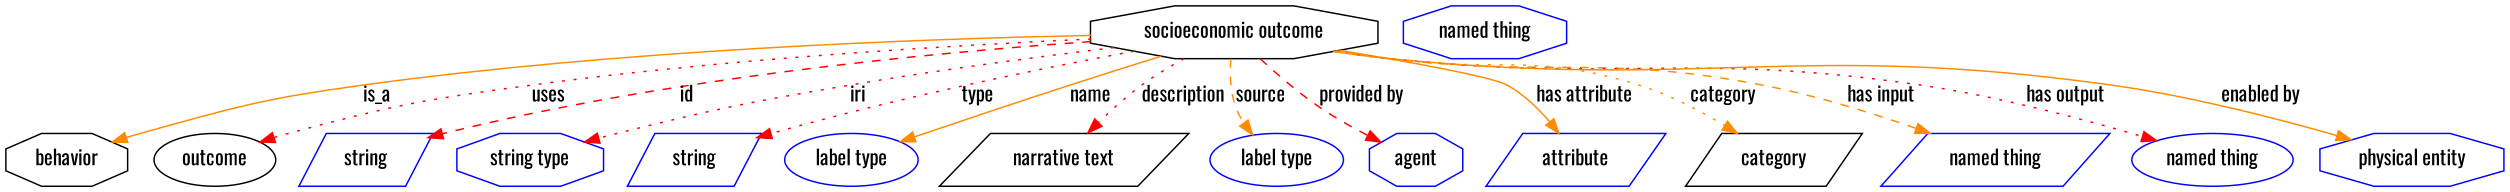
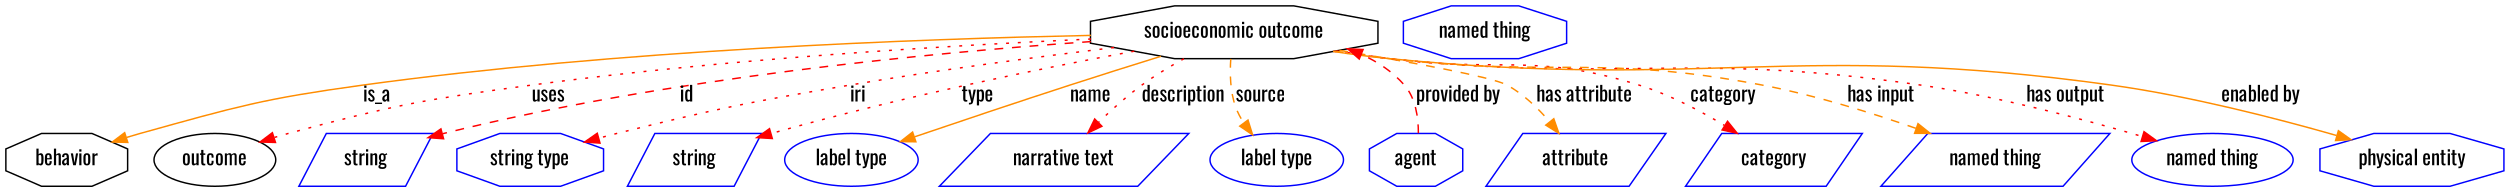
  digraph {
    fontname=Oswald
    node [fontname=Oswald shape=octagon color=blue]
    edge [color=red fontname=Oswald style=dotted]
    n1 [height=0.5 label="socioeconomic outcome" width=2.69 color=""]
    behavior [height=0.5 width=1.1555 color=""]
    outcome [height=0.5 shape=ellipse width=1.1555 color=""]
    n4 [height=0.5 label=string shape=parallelogram width=0.84854]
    n5 [height=0.5 label="string type" width=1.011]
    n6 [height=0.5 label=string shape=parallelogram width=0.84854]
    n7 [height=0.5 label="label type" shape=ellipse width=1.2638]
-   n8 [color=black height=0.5 label="narrative text" shape=parallelogram width=1.6068]
+   n8 [height=0.5 label="narrative text" shape=parallelogram width=1.6068]
    n9 [height=0.5 label="label type" shape=ellipse width=1.2638]
    n10 [height=0.5 label=agent width=0.83048]
    n11 [height=0.5 label=attribute shape=parallelogram width=1.1193]
-   category [height=0.5 shape=parallelogram width=1.1374 color=""]
+   category [height=0.5 shape=parallelogram width=1.1374]
    n13 [height=0.5 label="named thing" shape=parallelogram width=1.5346]
    n14 [height=0.5 label="named thing" shape=ellipse width=1.5346]
    n15 [height=0.5 label="physical entity" width=1.7332]
    n16 [height=0.5 label="named thing" width=1.5346]
    n1 -> behavior [color=darkorange label=is_a style=solid]
    n1 -> outcome [label=uses]
    n1 -> n4 [label=id style=dashed]
    n1 -> n5 [label=iri]
    n1 -> n6 [label=type]
    n1 -> n7 [color=darkorange label=name style=solid]
    n1 -> n8 [label=description]
    n1 -> n9 [color=darkorange label=source style=dashed]
-   n1 -> n10 [label="provided by" style=dashed]
-   n1 -> n11 [color=darkorange label="has attribute" style=solid]
-   n1 -> category [color=darkorange label=category]
+   n10 -> n1 [label="provided by" style=dashed]
+   n1 -> n11 [color=darkorange label="has attribute" style=dashed]
+   n1 -> category [label=category]
    n1 -> n13 [color=darkorange label="has input" style=dashed]
    n1 -> n14 [label="has output"]
    n1 -> n15 [color=darkorange label="enabled by" style=solid]
  }
